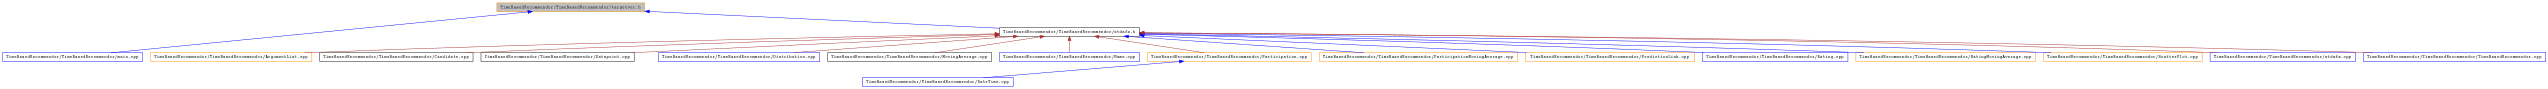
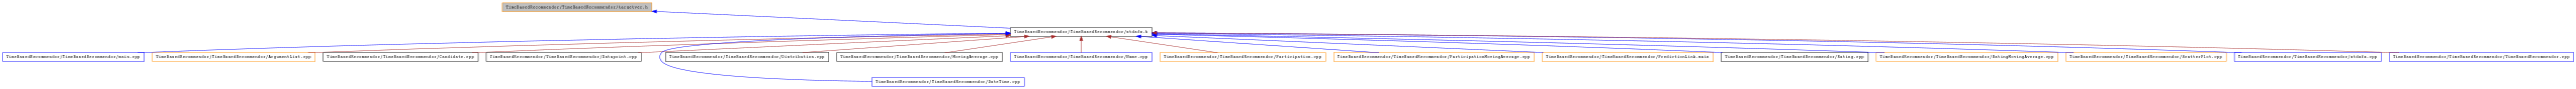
  digraph {
    fontname="Courier Prime"
    node [color=darkorange fillcolor=white fontname="Courier Prime" fontsize=10 shape=record style=filled]
    edge [color=brown dir=back fontname="Courier Prime" fontsize=10 labelfontname=Helvetica labelfontsize=10 style=solid]
    n1 [fillcolor=grey75 fontcolor=black height=0.2 label="TimeBasedRecommendor/TimeBasedRecommendor/targetver.h" width=0.4]
    n2 [color=black height=0.2 label="TimeBasedRecommendor/TimeBasedRecommendor/stdafx.h" width=0.4]
    n3 [height=0.2 label="TimeBasedRecommendor/TimeBasedRecommendor/ArgumentList.cpp" width=0.4]
    n4 [color=black height=0.2 label="TimeBasedRecommendor/TimeBasedRecommendor/Candidate.cpp" width=0.4]
    n5 [color=black height=0.2 label="TimeBasedRecommendor/TimeBasedRecommendor/Datapoint.cpp" width=0.4]
    n6 [color=blue height=0.2 label="TimeBasedRecommendor/TimeBasedRecommendor/DateTime.cpp" width=0.4]
-   n7 [color=blue height=0.2 label="TimeBasedRecommendor/TimeBasedRecommendor/Distribution.cpp" width=0.4]
+   n7 [color=black height=0.2 label="TimeBasedRecommendor/TimeBasedRecommendor/Distribution.cpp" width=0.4]
    n8 [color=blue height=0.2 label="TimeBasedRecommendor/TimeBasedRecommendor/main.cpp" width=0.4]
    n9 [color=black height=0.2 label="TimeBasedRecommendor/TimeBasedRecommendor/MovingAverage.cpp" width=0.4]
    n10 [color=blue height=0.2 label="TimeBasedRecommendor/TimeBasedRecommendor/Name.cpp" width=0.4]
    n11 [height=0.2 label="TimeBasedRecommendor/TimeBasedRecommendor/Participation.cpp" width=0.4]
    n12 [height=0.2 label="TimeBasedRecommendor/TimeBasedRecommendor/ParticipationMovingAverage.cpp" width=0.4]
-   n13 [height=0.2 label="TimeBasedRecommendor/TimeBasedRecommendor/PredictionLink.cpp" width=0.4]
-   n14 [color=blue height=0.2 label="TimeBasedRecommendor/TimeBasedRecommendor/Rating.cpp" width=0.4]
+   n13 [height=0.2 label="TimeBasedRecommendor/TimeBasedRecommendor/PredictionLink.main" width=0.4]
+   n14 [color=black height=0.2 label="TimeBasedRecommendor/TimeBasedRecommendor/Rating.cpp" width=0.4]
    n15 [height=0.2 label="TimeBasedRecommendor/TimeBasedRecommendor/RatingMovingAverage.cpp" width=0.4]
    n16 [height=0.2 label="TimeBasedRecommendor/TimeBasedRecommendor/ScatterPlot.cpp" width=0.4]
    n17 [color=blue height=0.2 label="TimeBasedRecommendor/TimeBasedRecommendor/stdafx.cpp" width=0.4]
    n18 [color=blue height=0.2 label="TimeBasedRecommendor/TimeBasedRecommendor/TimeBasedRecommendor.cpp" width=0.4]
    n1 -> n2 [color=blue]
    n2 -> n3
    n2 -> n4
    n2 -> n5
-   n11 -> n6 [color=blue]
+   n2 -> n6 [color=blue]
    n2 -> n7
-   n1 -> n8 [color=blue]
+   n2 -> n8 [color=blue]
    n2 -> n9
    n2 -> n10
    n2 -> n11
    n2 -> n12 [color=blue]
    n2 -> n13 [color=blue]
    n2 -> n14 [color=blue]
    n2 -> n15 [color=blue]
    n2 -> n16 [color=blue]
-   n2 -> n17
+   n2 -> n17 [color=blue]
    n2 -> n18
  }
